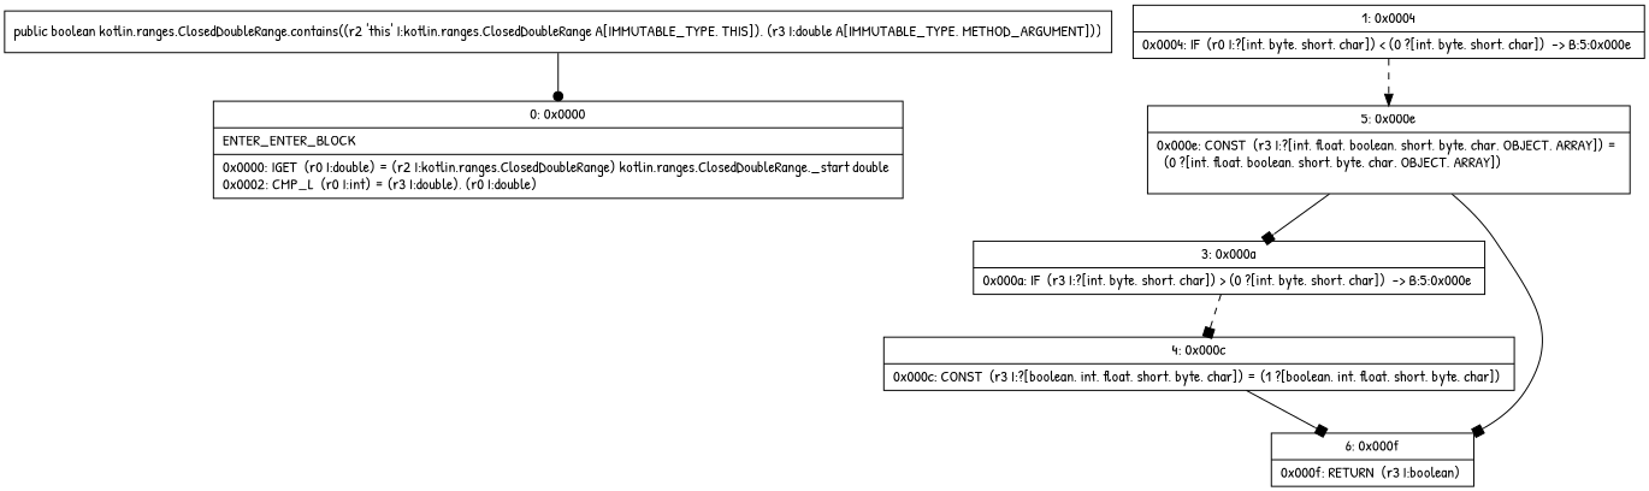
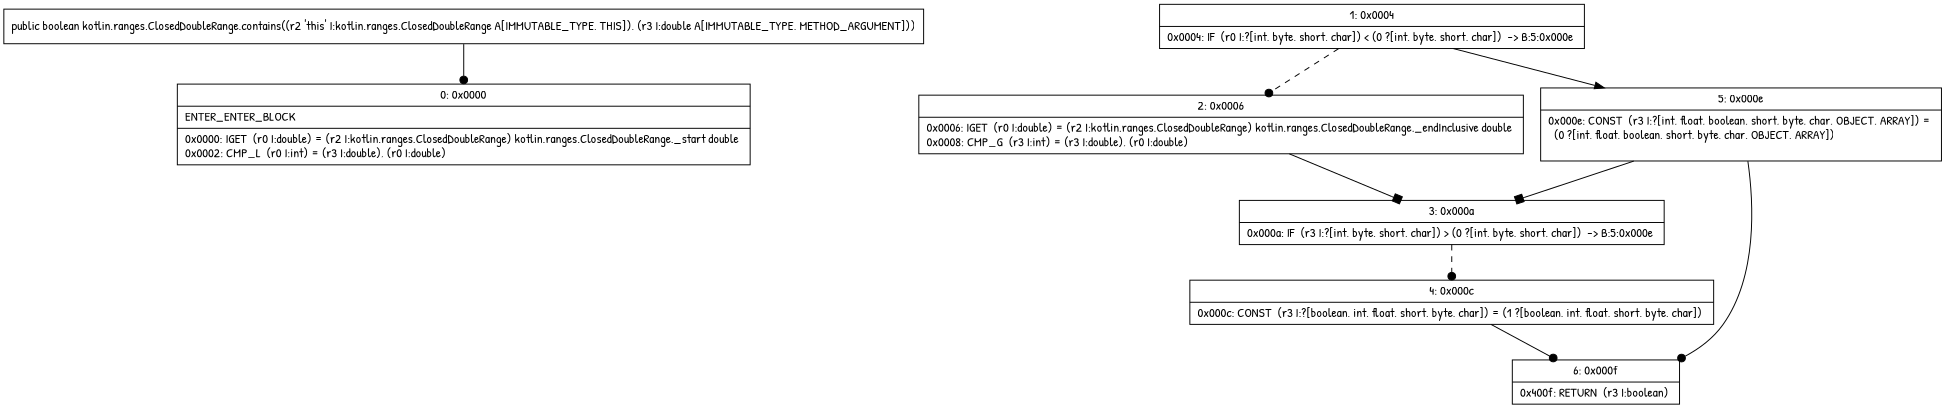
  digraph {
    fontname="Patrick Hand"
    node [fontname="Patrick Hand" shape=record]
    edge [arrowhead=dot fontname="Patrick Hand"]
    n1 [label="{0\:\ 0x0000|ENTER_ENTER_BLOCK\l|0x0000: IGET  (r0 I:double) = (r2 I:kotlin.ranges.ClosedDoubleRange) kotlin.ranges.ClosedDoubleRange._start double \l0x0002: CMP_L  (r0 I:int) = (r3 I:double), (r0 I:double) \l}"]
    n2 [label="{1\:\ 0x0004|0x0004: IF  (r0 I:?[int, byte, short, char]) \< (0 ?[int, byte, short, char])  \-\> B:5:0x000e \l}"]
+   n3 [label="{2\:\ 0x0006|0x0006: IGET  (r0 I:double) = (r2 I:kotlin.ranges.ClosedDoubleRange) kotlin.ranges.ClosedDoubleRange._endInclusive double \l0x0008: CMP_G  (r3 I:int) = (r3 I:double), (r0 I:double) \l}"]
    n4 [label="{5\:\ 0x000e|0x000e: CONST  (r3 I:?[int, float, boolean, short, byte, char, OBJECT, ARRAY]) = \l  (0 ?[int, float, boolean, short, byte, char, OBJECT, ARRAY])\l \l}"]
    n5 [label="{3\:\ 0x000a|0x000a: IF  (r3 I:?[int, byte, short, char]) \> (0 ?[int, byte, short, char])  \-\> B:5:0x000e \l}"]
-   n6 [label="{6\:\ 0x000f|0x000f: RETURN  (r3 I:boolean) \l}"]
+   n6 [label="{6\:\ 0x000f|0x400f: RETURN  (r3 I:boolean) \l}"]
    n7 [label="{4\:\ 0x000c|0x000c: CONST  (r3 I:?[boolean, int, float, short, byte, char]) = (1 ?[boolean, int, float, short, byte, char]) \l}"]
    n8 [label="{public boolean kotlin.ranges.ClosedDoubleRange.contains((r2 'this' I:kotlin.ranges.ClosedDoubleRange A[IMMUTABLE_TYPE, THIS]), (r3 I:double A[IMMUTABLE_TYPE, METHOD_ARGUMENT])) }"]
-   n2 -> n4 [arrowhead=normal style=dashed]
+   n2 -> n3 [style=dashed]
+   n2 -> n4 [arrowhead=normal]
+   n3 -> n5 [arrowhead=box]
    n4 -> n5 [arrowhead=box]
-   n4 -> n6 [arrowhead=box]
-   n5 -> n7 [arrowhead=box style=dashed]
-   n7 -> n6 [arrowhead=box]
+   n4 -> n6
+   n5 -> n7 [style=dashed]
+   n7 -> n6
    n8 -> n1
  }
